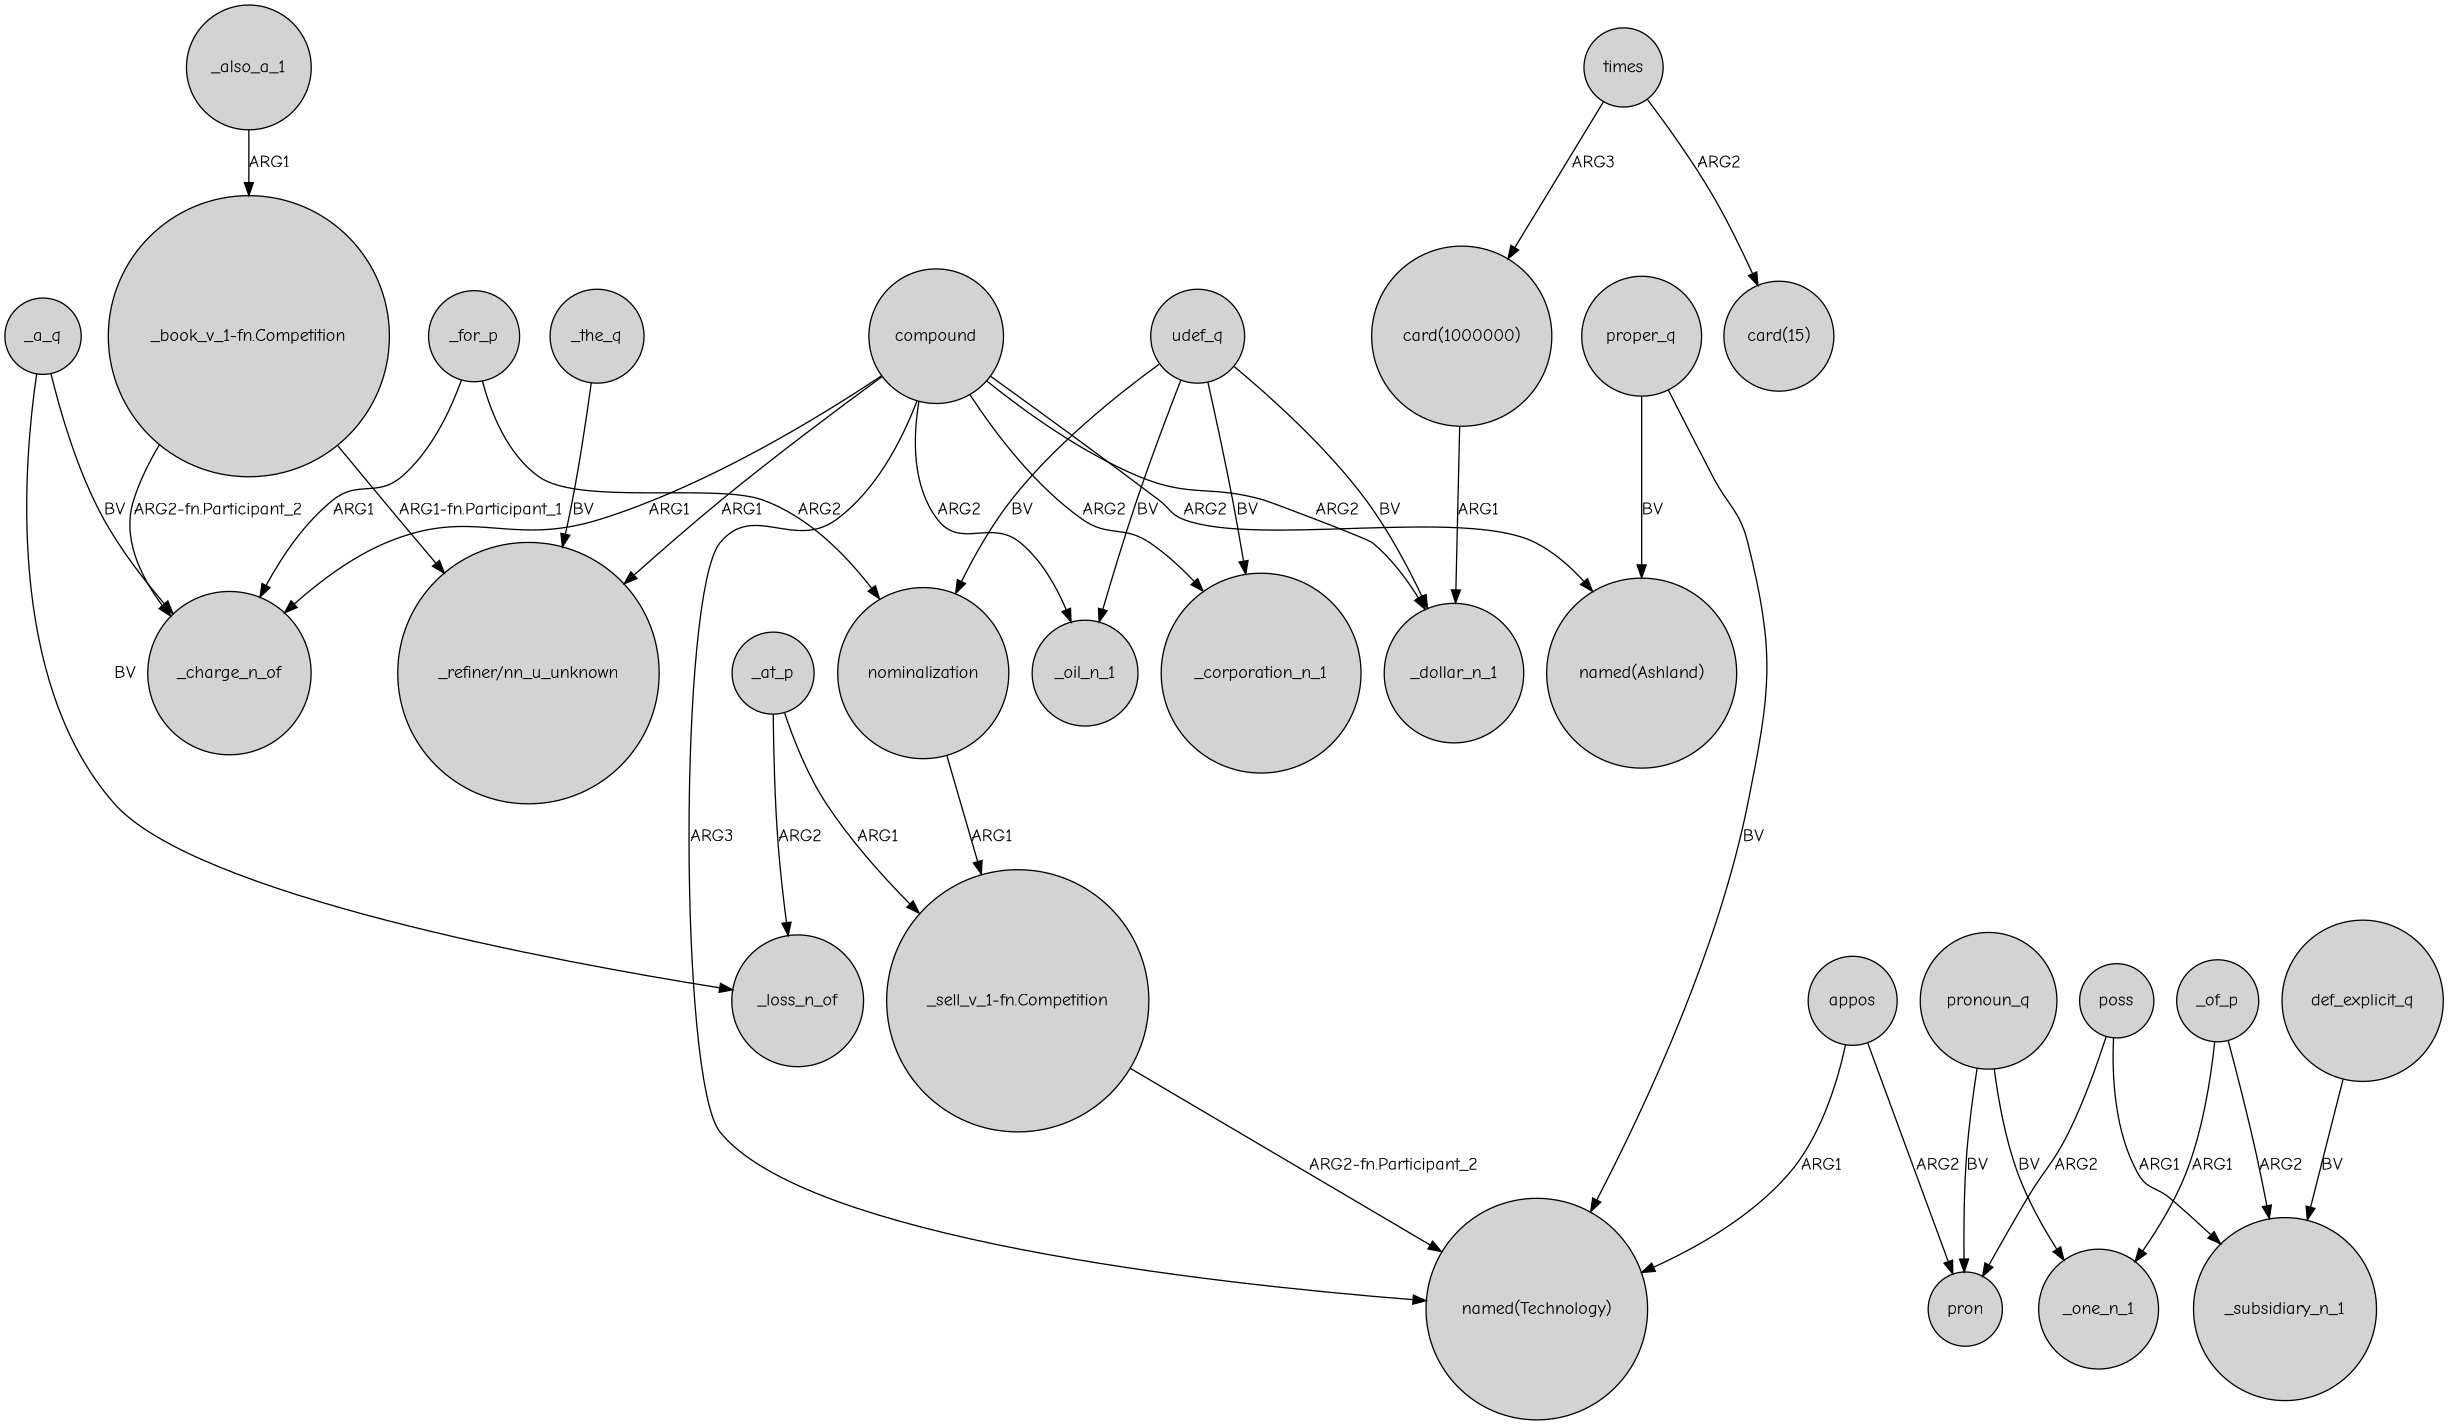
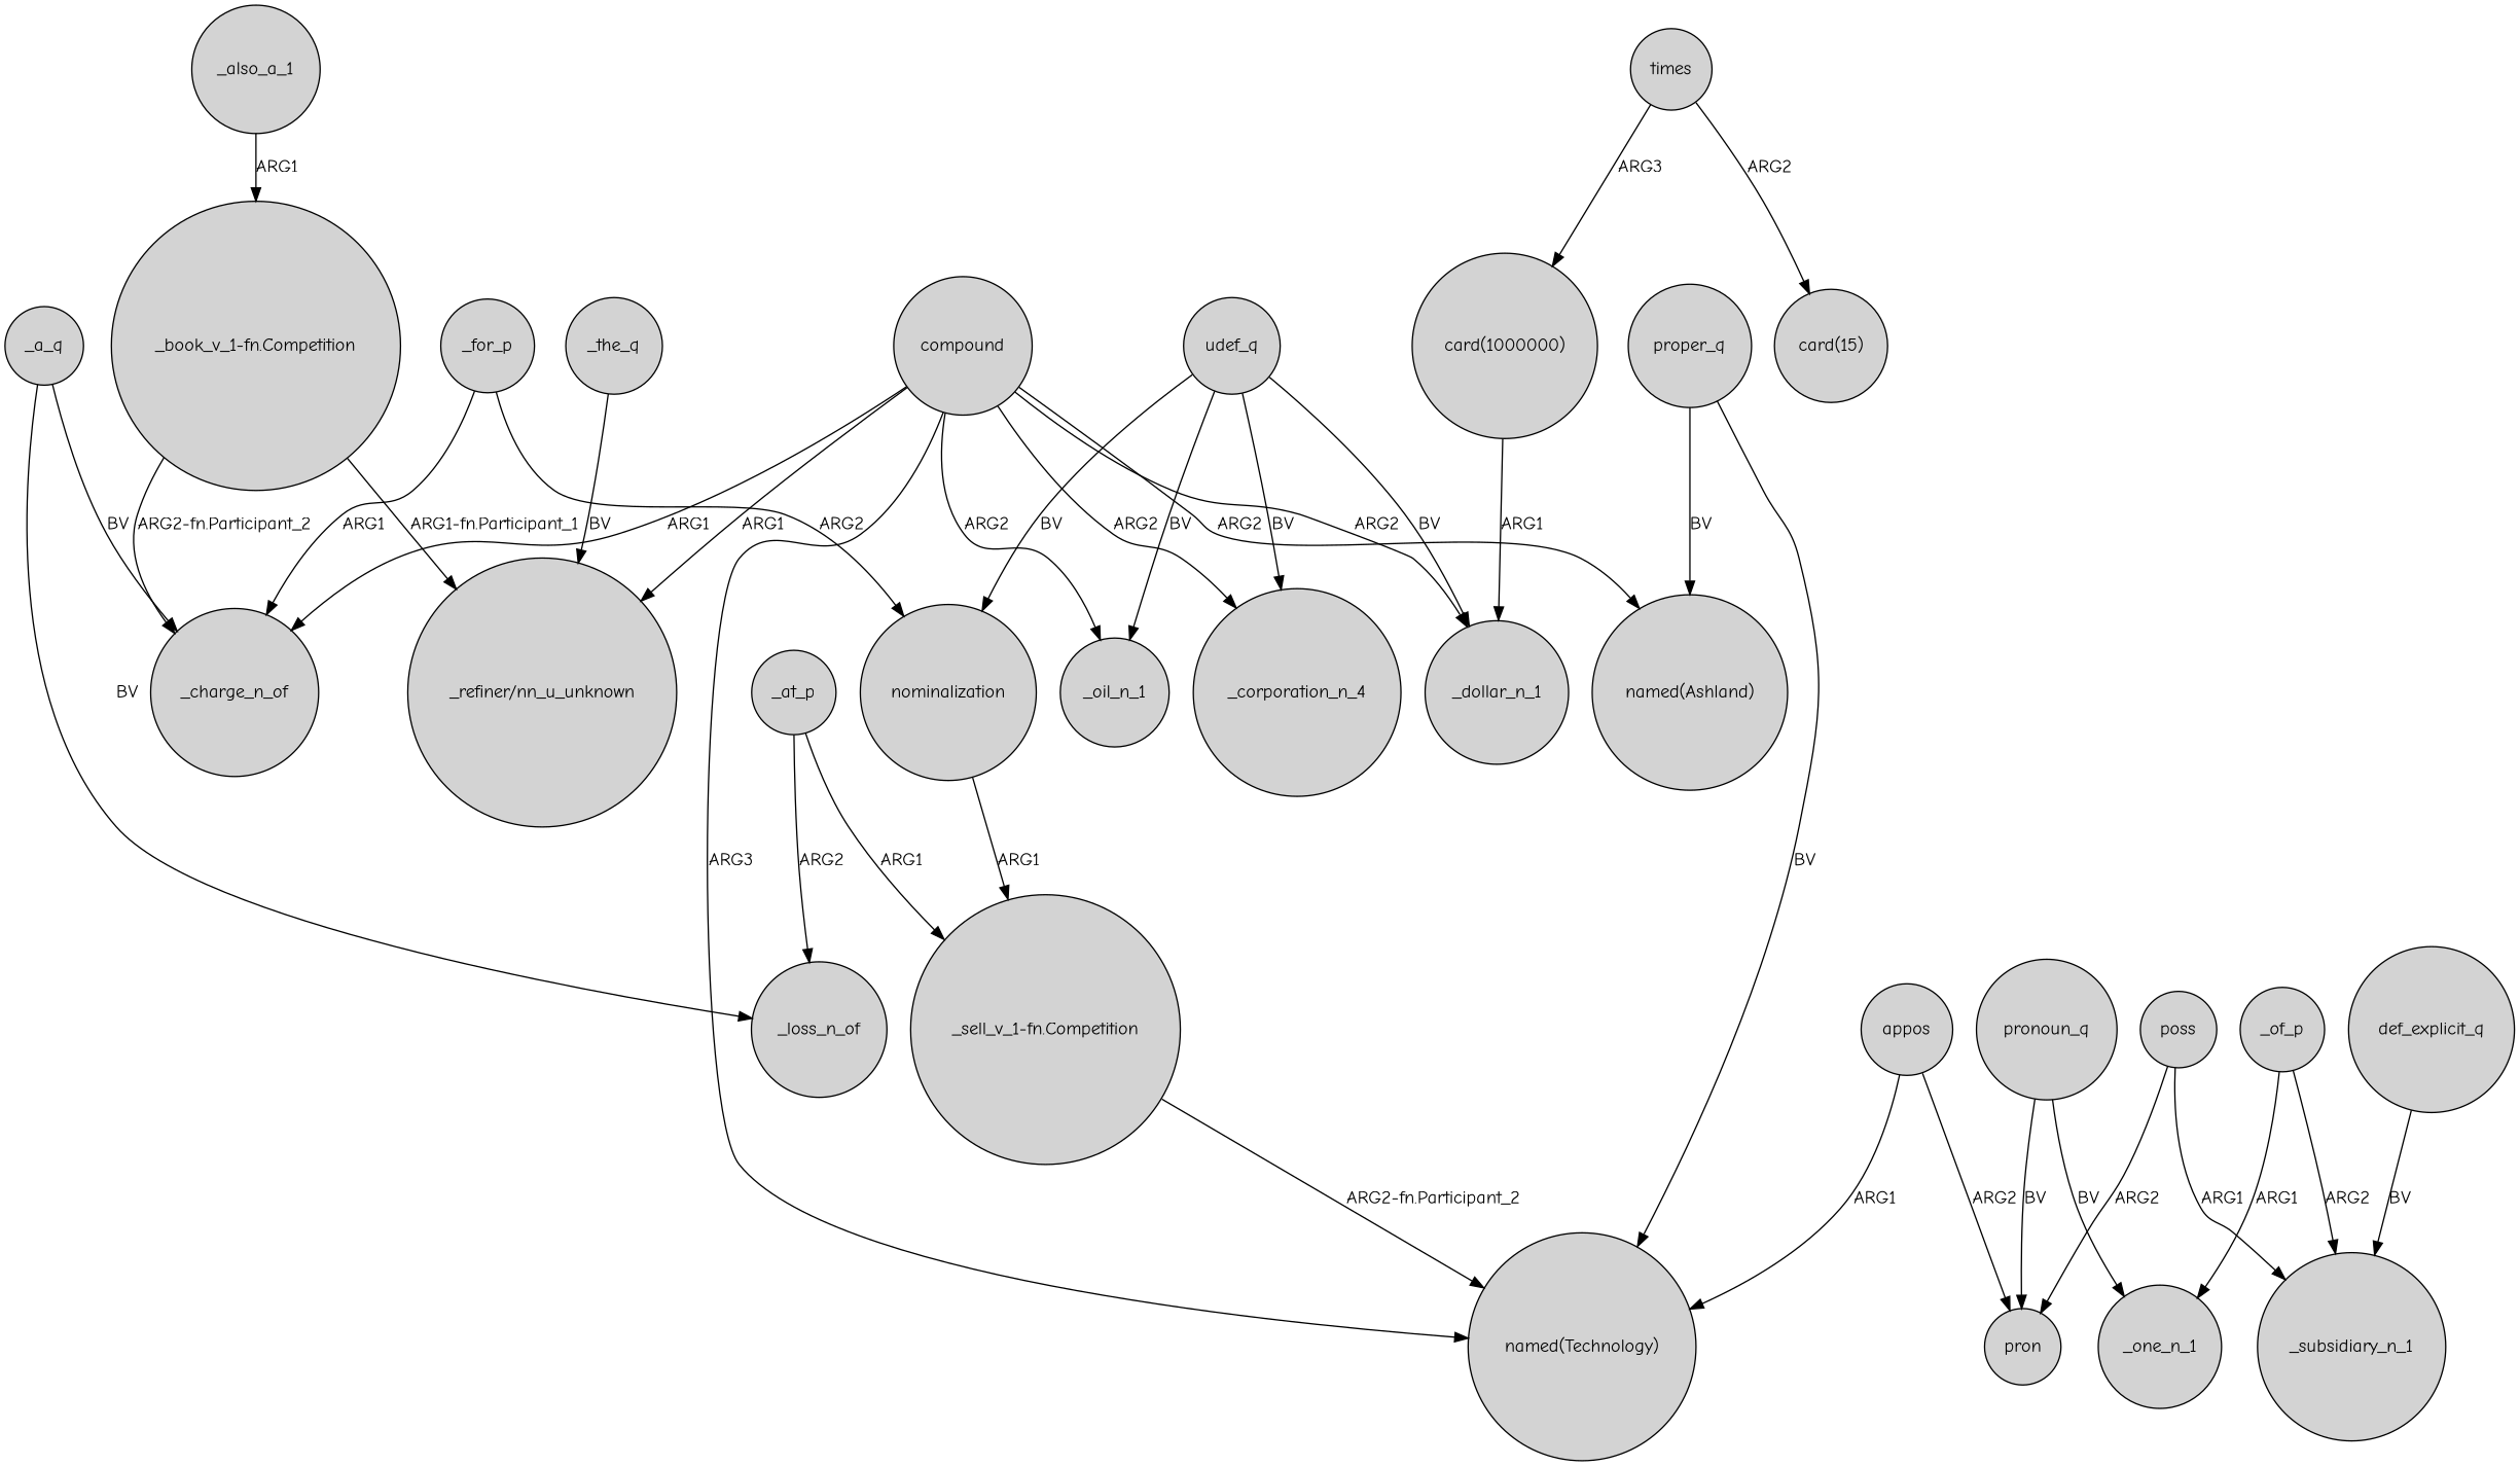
  digraph {
    fontname="Comic Neue"
    node [fontname="Comic Neue" shape=circle style=filled]
    edge [fontname="Comic Neue"]
    _a_q
    _loss_n_of
    _charge_n_of
    nominalization
    "_sell_v_1-fn.Competition"
    "named(Technology)"
    _at_p
    udef_q
    _oil_n_1
    _dollar_n_1
-   _corporation_n_1
+   _corporation_n_1 [label=_corporation_n_4]
    _of_p
    _subsidiary_n_1
    _one_n_1
    "_book_v_1-fn.Competition"
    "_refiner/nn_u_unknown"
    times
    "card(1000000)"
    "card(15)"
    _for_p
    compound
    "named(Ashland)"
    _also_a_1
    pronoun_q
    pron
    poss
    proper_q
    def_explicit_q
    appos
    _the_q
    _a_q -> _loss_n_of [label=BV]
    _a_q -> _charge_n_of [label=BV]
    nominalization -> "_sell_v_1-fn.Competition" [label=ARG1]
    "_sell_v_1-fn.Competition" -> "named(Technology)" [label="ARG2-fn.Participant_2"]
    _at_p -> _loss_n_of [label=ARG2]
    _at_p -> "_sell_v_1-fn.Competition" [label=ARG1]
    udef_q -> nominalization [label=BV]
    udef_q -> _oil_n_1 [label=BV]
    udef_q -> _dollar_n_1 [label=BV]
    udef_q -> _corporation_n_1 [label=BV]
    _of_p -> _subsidiary_n_1 [label=ARG2]
    _of_p -> _one_n_1 [label=ARG1]
    "_book_v_1-fn.Competition" -> _charge_n_of [label="ARG2-fn.Participant_2"]
    "_book_v_1-fn.Competition" -> "_refiner/nn_u_unknown" [label="ARG1-fn.Participant_1"]
    times -> "card(1000000)" [label=ARG3]
    times -> "card(15)" [label=ARG2]
    "card(1000000)" -> _dollar_n_1 [label=ARG1]
    _for_p -> _charge_n_of [label=ARG1]
    _for_p -> nominalization [label=ARG2]
    compound -> _charge_n_of [label=ARG1]
    compound -> "named(Technology)" [label=ARG3]
    compound -> _oil_n_1 [label=ARG2]
    compound -> _dollar_n_1 [label=ARG2]
    compound -> _corporation_n_1 [label=ARG2]
    compound -> "_refiner/nn_u_unknown" [label=ARG1]
    compound -> "named(Ashland)" [label=ARG2]
    _also_a_1 -> "_book_v_1-fn.Competition" [label=ARG1]
    pronoun_q -> _one_n_1 [label=BV]
    pronoun_q -> pron [label=BV]
    poss -> _subsidiary_n_1 [label=ARG1]
    poss -> pron [label=ARG2]
    proper_q -> "named(Technology)" [label=BV]
    proper_q -> "named(Ashland)" [label=BV]
    def_explicit_q -> _subsidiary_n_1 [label=BV]
    appos -> "named(Technology)" [label=ARG1]
    appos -> pron [label=ARG2]
    _the_q -> "_refiner/nn_u_unknown" [label=BV]
  }
